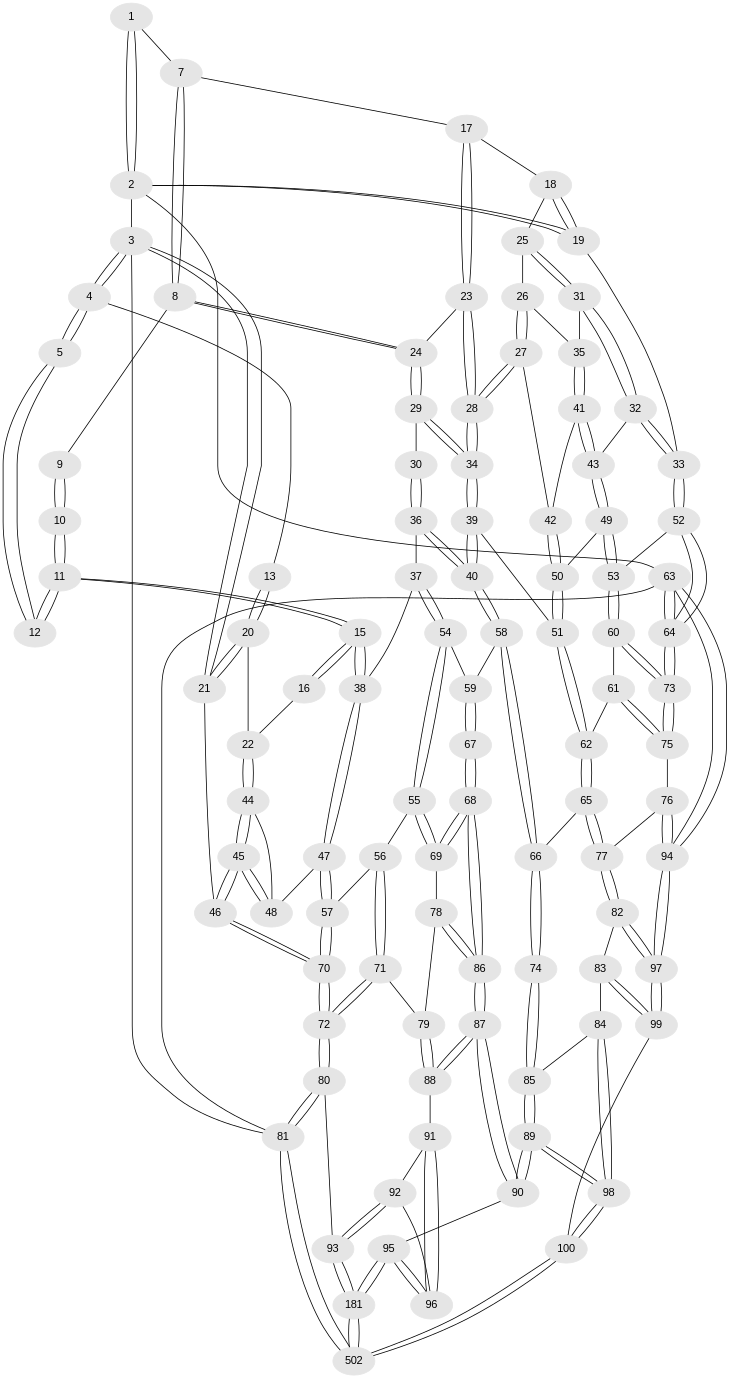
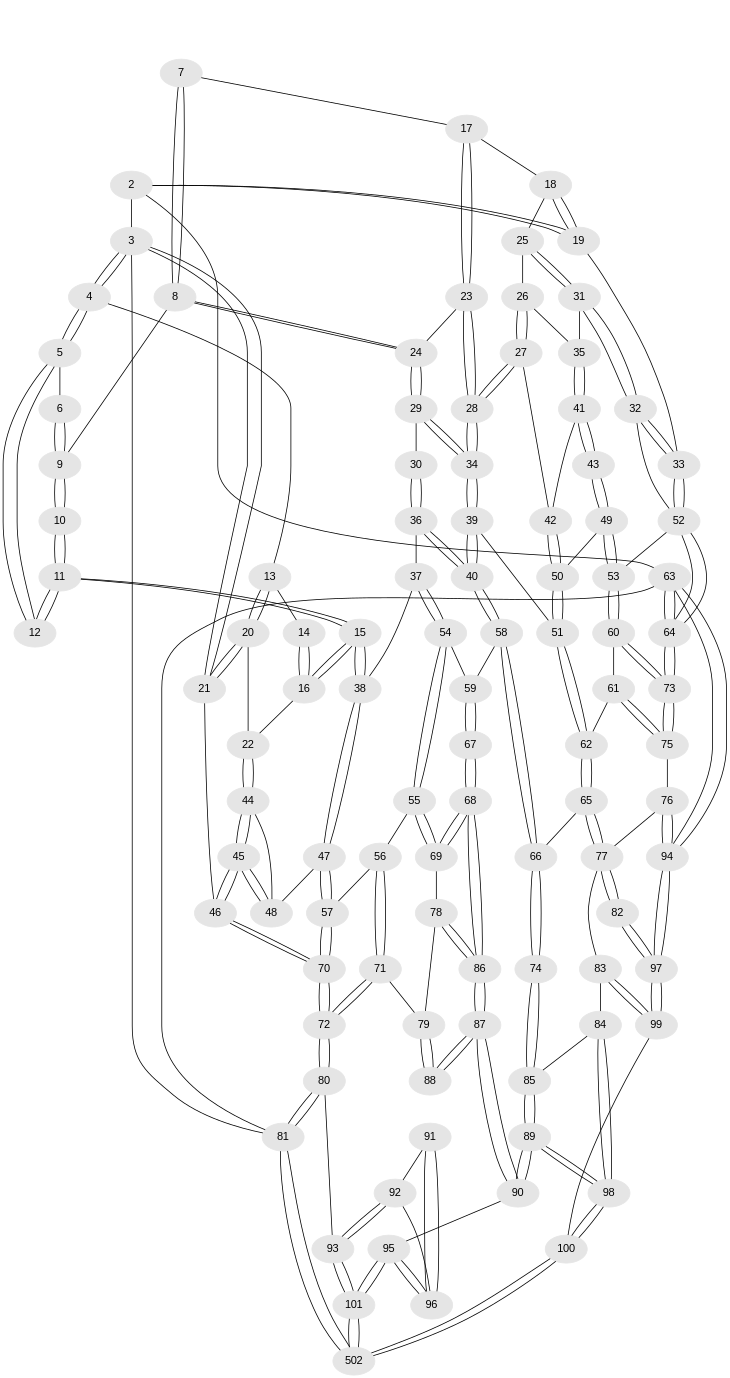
  graph {
    fontname="Liberation Sans"
    node [color=gray90 fontname="Liberation Sans" style=filled]
    edge [fontname="Liberation Sans"]
-   1
    2
    7
    3
    19
    63
    8
    17
    4
    21
    81
    33
    64
    94
    5
    13
    46
    n18 [label=502]
+   6
    12
+   14
    20
    9
    10
    24
    18
    23
    29
    11
    15
    30
    36
    16
    38
    22
    47
    44
    25
    28
    26
    31
    52
    70
    45
    48
    34
    27
    35
    32
    42
    41
    50
    39
    37
    40
    43
    49
    53
    51
    54
    58
    55
    59
    57
    62
    66
    72
    60
    65
    73
    61
    56
    69
    67
    71
    78
    79
    74
    68
    75
    76
    77
    97
    82
    85
    86
    87
    80
    88
    93
    89
    83
    91
-   101 [label=181]
+   101
    84
    99
    98
    100
    90
    95
    92
    96
-   1 -- 2
-   1 -- 2
-   1 -- 7
    2 -- 3
    2 -- 19
    2 -- 19
    2 -- 63
    7 -- 8
    7 -- 8
    7 -- 17
    3 -- 4
    3 -- 4
    3 -- 21
    3 -- 21
    3 -- 81
    19 -- 33
    63 -- 81
    63 -- 64
    63 -- 64
    63 -- 94
    63 -- 94
    8 -- 9
    8 -- 24
    8 -- 24
    17 -- 18
    17 -- 23
    17 -- 23
    4 -- 5
    4 -- 5
    4 -- 13
    21 -- 46
    81 -- n18
    81 -- n18
    33 -- 52
    33 -- 52
    64 -- 73
    64 -- 73
    94 -- 97
    94 -- 97
+   5 -- 6
    5 -- 12
    5 -- 12
+   13 -- 14
    13 -- 20
    13 -- 20
    46 -- 70
    46 -- 70
+   6 -- 9
+   6 -- 9
+   14 -- 16
+   14 -- 16
    20 -- 21
    20 -- 21
    20 -- 22
    9 -- 10
    9 -- 10
    10 -- 11
    10 -- 11
    24 -- 29
    24 -- 29
    18 -- 19
    18 -- 19
    18 -- 25
    23 -- 24
    23 -- 28
    23 -- 28
    29 -- 30
    29 -- 34
    29 -- 34
    11 -- 12
    11 -- 12
    11 -- 15
    11 -- 15
    15 -- 16
    15 -- 16
    15 -- 38
    15 -- 38
    30 -- 36
    30 -- 36
    36 -- 37
    36 -- 40
    36 -- 40
    16 -- 22
    38 -- 47
    38 -- 47
    22 -- 44
    22 -- 44
    47 -- 48
    47 -- 57
    47 -- 57
    44 -- 45
    44 -- 45
    44 -- 48
    25 -- 26
    25 -- 31
    25 -- 31
    28 -- 34
    28 -- 34
    26 -- 27
    26 -- 27
    26 -- 35
    31 -- 35
    31 -- 32
    31 -- 32
    52 -- 64
    52 -- 64
    52 -- 53
    70 -- 72
    70 -- 72
    45 -- 46
    45 -- 46
    45 -- 48
    45 -- 48
    34 -- 39
    34 -- 39
    27 -- 28
    27 -- 28
    27 -- 42
    35 -- 41
    35 -- 41
    32 -- 33
    32 -- 33
-   32 -- 43
+   32 -- 52
    42 -- 50
    42 -- 50
    41 -- 42
    41 -- 43
    41 -- 43
    50 -- 51
    50 -- 51
    39 -- 40
    39 -- 40
    39 -- 51
    37 -- 38
    37 -- 54
    37 -- 54
    40 -- 58
    40 -- 58
    43 -- 49
    43 -- 49
    49 -- 50
    49 -- 53
    49 -- 53
    53 -- 60
    53 -- 60
    51 -- 62
    51 -- 62
    54 -- 55
    54 -- 55
    54 -- 59
    58 -- 59
    58 -- 66
    58 -- 66
    55 -- 56
    55 -- 69
    55 -- 69
    59 -- 67
    59 -- 67
    57 -- 70
    57 -- 70
    62 -- 65
    62 -- 65
    66 -- 74
    66 -- 74
    72 -- 80
    72 -- 80
    60 -- 73
    60 -- 73
    60 -- 61
    65 -- 66
    65 -- 77
    65 -- 77
    73 -- 75
    73 -- 75
    61 -- 62
    61 -- 75
    61 -- 75
    56 -- 57
    56 -- 71
    56 -- 71
    69 -- 78
    67 -- 68
    67 -- 68
    71 -- 72
    71 -- 72
    71 -- 79
    78 -- 79
    78 -- 86
    78 -- 86
    79 -- 88
    79 -- 88
    74 -- 85
    74 -- 85
    68 -- 69
    68 -- 69
    68 -- 86
    68 -- 86
    75 -- 76
    76 -- 94
    76 -- 94
    76 -- 77
    77 -- 82
    77 -- 82
    97 -- 99
    97 -- 99
    82 -- 97
    82 -- 97
-   82 -- 83
+   77 -- 83
    85 -- 89
    85 -- 89
    86 -- 87
    86 -- 87
    87 -- 88
    87 -- 88
    87 -- 90
    87 -- 90
    80 -- 81
    80 -- 81
    80 -- 93
-   88 -- 91
    93 -- 101
    93 -- 101
    89 -- 98
    89 -- 98
    89 -- 90
    89 -- 90
    83 -- 84
    83 -- 99
    83 -- 99
    91 -- 92
    91 -- 96
    91 -- 96
    101 -- n18
    101 -- n18
    84 -- 85
    84 -- 98
    84 -- 98
    99 -- 100
    98 -- 100
    98 -- 100
    100 -- n18
    100 -- n18
    90 -- 95
    95 -- 101
    95 -- 101
    95 -- 96
    95 -- 96
    92 -- 93
    92 -- 93
    92 -- 96
  }
